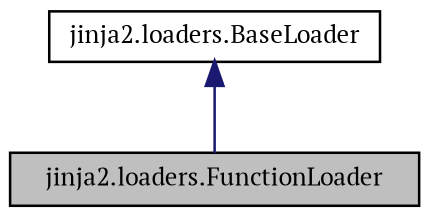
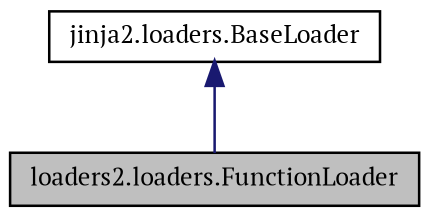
  digraph {
    fontname="PT Serif"
    node [color=black fontname="PT Serif" fontsize=10 shape=record style=filled]
-   n1 [fillcolor=grey75 fontcolor=black height=0.2 label="jinja2.loaders.FunctionLoader" width=0.4]
+   n1 [fillcolor=grey75 fontcolor=black height=0.2 label="loaders2.loaders.FunctionLoader" width=0.4]
    n2 [fillcolor=white height=0.2 label="jinja2.loaders.BaseLoader" width=0.4]
    n2 -> n1 [color=midnightblue dir=back fontname="PT Serif" fontsize=10 labelfontname=Helvetica labelfontsize=10 style=solid]
  }
